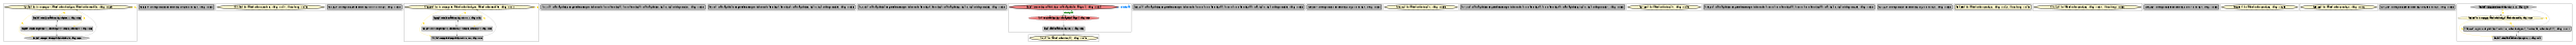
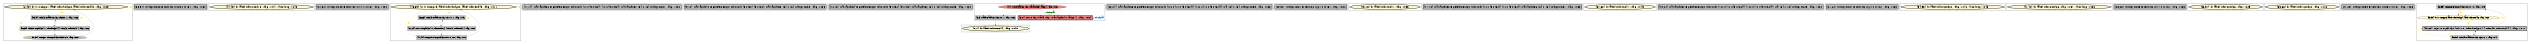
  digraph {
    node [fillcolor=grey fontsize=20 penwidth=3.0 shape=rectangle style=filled]
    edge [color=black fontcolor=black penwidth=1.0 style=solid]
    n1 [fillcolor=lemonchiffon label="[2/43]  br i1 %cmp27, label %for.body28, label %for.end43, !dbg !1029" shape=ellipse]
    n2 [label="[37/38]  %cmp27 = icmp slt i32 %k25.0, 5, !dbg !1028" shape=ellipse fontsize="" penwidth=""]
    n3 [label="[35/40]  %inc42 = add nsw i32 %k25.0, 1, !dbg !1036" fontsize="" penwidth=""]
    n4 [label="[36/39]  %k25.0 = phi i32 [ 1, %for.body24 ], [ %inc42, %for.inc41 ], !dbg !1026" fontsize="" penwidth=""]
    n5 [label="[33/34]  %idxprom33 = sext i32 %k25.0 to i64, !dbg !1030"]
    n6 [fillcolor=lemonchiffon label="[44/45]  br label %for.cond18, !dbg !1047, !llvm.loop !1048" shape=ellipse]
    n7 [label="[31/32]  %idxprom29 = sext i32 %i17.0 to i64, !dbg !1030"]
    n8 [fillcolor=lemonchiffon label="[46/69]  br i1 %cmp19, label %for.body20, label %for.end49, !dbg !1011" shape=ellipse]
    n9 [label="[62/63]  %inc48 = add nsw i32 %i17.0, 1, !dbg !1046" fontsize="" penwidth=""]
    n10 [label="[47/48]  %cmp19 = icmp slt i32 %i17.0, 100, !dbg !1010" fontsize="" penwidth=""]
    n11 [label="[61/64]  %i17.0 = phi i32 [ 0, %for.end16 ], [ %inc48, %for.inc47 ], !dbg !1008" fontsize="" penwidth=""]
    n12 [label="[11/14]  %arrayidx32 = getelementptr inbounds [10 x [5 x i32]], [10 x [5 x i32]]* %arrayidx30, i64 0, i64 %idxprom31, !dbg !1030"]
    n13 [label="[9/10]  %arrayidx40 = getelementptr inbounds [5 x i32], [5 x i32]* %arrayidx38, i64 0, i64 %idxprom39, !dbg !1033"]
    n14 [label="[12/13]  %arrayidx34 = getelementptr inbounds [5 x i32], [5 x i32]* %arrayidx32, i64 0, i64 %idxprom33, !dbg !1030"]
    n15 [label="[5/6]  %add = add nsw i32 %0, 1, !dbg !1032" fontsize="" penwidth=""]
-   n16 [fillcolor=lightcoral label="[3/8]  store i32 %add, i32* %arrayidx40, align 4, !dbg !1034" shape=ellipse]
+   n16 [fillcolor=lightcoral label="[3/8]  store i32 %add, i32* %arrayidx40, align 4, !dbg !1034" shape=box]
    n17 [fillcolor=lightcoral label="[4/7]  %0 = load i32, i32* %arrayidx34, align 4, !dbg !1030" shape=ellipse fontsize="" penwidth=""]
    n18 [label="[23/24]  %arrayidx36 = getelementptr inbounds [100 x [10 x [5 x i32]]], [100 x [10 x [5 x i32]]]* %a, i64 0, i64 %idxprom35, !dbg !1033"]
    n19 [label="[29/30]  %idxprom31 = sext i32 %j21.0 to i64, !dbg !1030"]
    n20 [fillcolor=lemonchiffon label="[15/16]  br label %for.inc41, !dbg !1035" shape=ellipse]
    n21 [fillcolor=lemonchiffon label="[0/1]  br label %for.inc44, !dbg !1040" shape=ellipse]
    n22 [label="[17/18]  %arrayidx38 = getelementptr inbounds [10 x [5 x i32]], [10 x [5 x i32]]* %arrayidx36, i64 0, i64 %idxprom37, !dbg !1033"]
    n23 [fillcolor=lemonchiffon label="[67/68]  br label %for.inc47, !dbg !1045" shape=ellipse]
    n24 [label="[19/20]  %arrayidx30 = getelementptr inbounds [100 x [10 x [5 x i32]]], [100 x [10 x [5 x i32]]]* %a, i64 0, i64 %idxprom29, !dbg !1030"]
    n25 [label="[21/22]  %idxprom37 = sext i32 %j21.0 to i64, !dbg !1033"]
-   n26 [fillcolor=lemonchiffon label="[54/55]  br label %for.cond22, !dbg !1042, !llvm.loop !1043" shape=box]
+   n26 [fillcolor=lemonchiffon label="[54/55]  br label %for.cond22, !dbg !1042, !llvm.loop !1043" shape=ellipse]
    n27 [fillcolor=lemonchiffon label="[41/42]  br label %for.cond26, !dbg !1037, !llvm.loop !1038" shape=ellipse]
    n28 [label="[25/26]  %idxprom35 = sext i32 %i17.0 to i64, !dbg !1033"]
    n29 [fillcolor=lemonchiffon label="[56/57]  br label %for.cond26, !dbg !1025" shape=ellipse]
    n30 [fillcolor=lemonchiffon label="[65/66]  br label %for.cond22, !dbg !1016" shape=ellipse]
    n31 [label="[27/28]  %idxprom39 = sext i32 %k25.0 to i64, !dbg !1033"]
-   n32 [label="[52/59]  %cmp23 = icmp slt i32 %j21.0, 10, !dbg !1019" shape=ellipse fontsize="" penwidth=""]
+   n32 [label="[52/59]  %cmp23 = icmp slt i32 %j21.0, 10, !dbg !1019" fontsize="" penwidth=""]
    n33 [fillcolor=lemonchiffon label="[53/58]  br i1 %cmp23, label %for.body24, label %for.end46, !dbg !1020" shape=ellipse fontsize="" penwidth=""]
    n34 [label="[50/51]  %inc45 = add nsw i32 %j21.0, 1, !dbg !1041" fontsize="" penwidth=""]
    n35 [label="[49/60]  %j21.0 = phi i32 [ %i17.0, %for.body20 ], [ %inc45, %for.inc44 ], !dbg !1017"]
    subgraph cluster_1 {
      n1
      n2
      n3
      n4
    }
    subgraph cluster_2 {
      n5
    }
    subgraph cluster_3 {
      n6
    }
    subgraph cluster_4 {
      n7
    }
    subgraph cluster_5 {
      n8
      n9
      n10
      n11
    }
    subgraph cluster_6 {
      n12
    }
    subgraph cluster_7 {
      n13
    }
    subgraph cluster_8 {
      n14
    }
    subgraph cluster_9 {
      n15
      n16
      n17
    }
    subgraph cluster_10 {
      n18
    }
    subgraph cluster_11 {
      n19
    }
    subgraph cluster_12 {
      n20
    }
    subgraph cluster_13 {
      n21
    }
    subgraph cluster_14 {
      n22
    }
    subgraph cluster_15 {
      n23
    }
    subgraph cluster_16 {
      n24
    }
    subgraph cluster_17 {
      n25
    }
    subgraph cluster_18 {
      n26
    }
    subgraph cluster_19 {
      n27
    }
    subgraph cluster_20 {
      n28
    }
    subgraph cluster_21 {
      n29
    }
    subgraph cluster_22 {
      n30
    }
    subgraph cluster_23 {
      n31
    }
    subgraph cluster_24 {
      n32
      n33
      n34
      n35
    }
    n1 -> n1 [color=gold fontcolor=gold label=C]
    n1 -> n2 [color=gold fontcolor=gold label=C]
    n1 -> n3 [color=gold fontcolor=gold label=C]
    n1 -> n4 [color=gold fontcolor=gold label=C]
    n2 -> n1 [penwidth=0.5]
    n3 -> n4 [penwidth=0.5]
    n4 -> n2 [penwidth=0.5]
    n4 -> n3 [penwidth=0.5]
    n8 -> n8 [color=gold fontcolor=gold label=C]
    n8 -> n9 [color=gold fontcolor=gold label=C]
    n8 -> n10 [color=gold fontcolor=gold label=C]
    n8 -> n11 [color=gold fontcolor=gold label=C]
    n9 -> n11 [penwidth=0.5]
    n10 -> n8 [penwidth=0.5]
    n11 -> n9 [penwidth=0.5]
    n11 -> n10 [penwidth=0.5]
    n15 -> n21 [penwidth=0.5]
    n16 -> n16 [color=dodgerblue fontcolor=dodgerblue label="O|indep|all"]
-   n16 -> n17 [color=forestgreen fontcolor=forestgreen label="T|indep|all"]
+   n17 -> n16 [color=forestgreen fontcolor=forestgreen label="T|indep|all"]
    n17 -> n15 [penwidth=0.5]
    n32 -> n33 [penwidth=0.5]
    n33 -> n32 [color=gold fontcolor=gold label=C]
    n33 -> n33 [color=gold fontcolor=gold label=C]
    n33 -> n34 [color=gold fontcolor=gold label=C]
    n33 -> n35 [color=gold fontcolor=gold label=C]
    n34 -> n35 [penwidth=0.5]
    n35 -> n32 [penwidth=0.5]
    n35 -> n34 [penwidth=0.5]
  }
